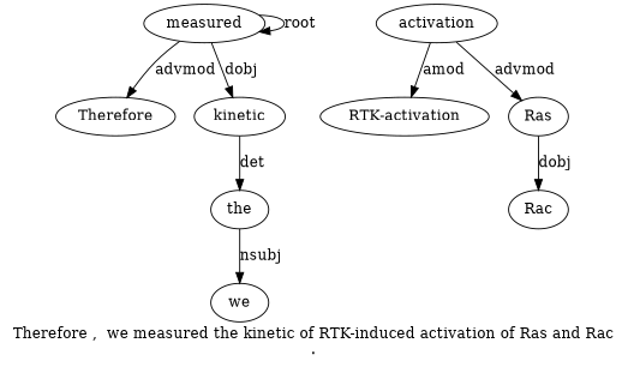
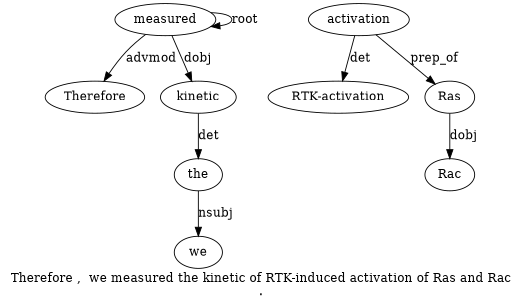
  digraph {
    fontname="DejaVu Serif"
    label="Therefore ,  we measured the kinetic of RTK-induced activation of Ras and Rac\n."
    node [fillcolor=white fontname="DejaVu Serif" style=filled]
    edge [fontname="DejaVu Serif"]
    n1 [label=measured]
    n2 [label=Therefore]
    n3 [label=kinetic]
    n4 [label=we]
    n5 [label=the]
    n6 [label=activation]
    n7 [label="RTK-activation"]
    n8 [label=Ras]
    n9 [label=Rac]
    n1 -> n1 [label=root]
    n1 -> n2 [label=advmod]
    n1 -> n3 [label=dobj]
    n3 -> n5 [label=det]
    n5 -> n4 [label=nsubj]
-   n6 -> n7 [label=amod]
-   n6 -> n8 [label=advmod]
+   n6 -> n7 [label=det]
+   n6 -> n8 [label=prep_of]
    n8 -> n9 [label=dobj]
  }
